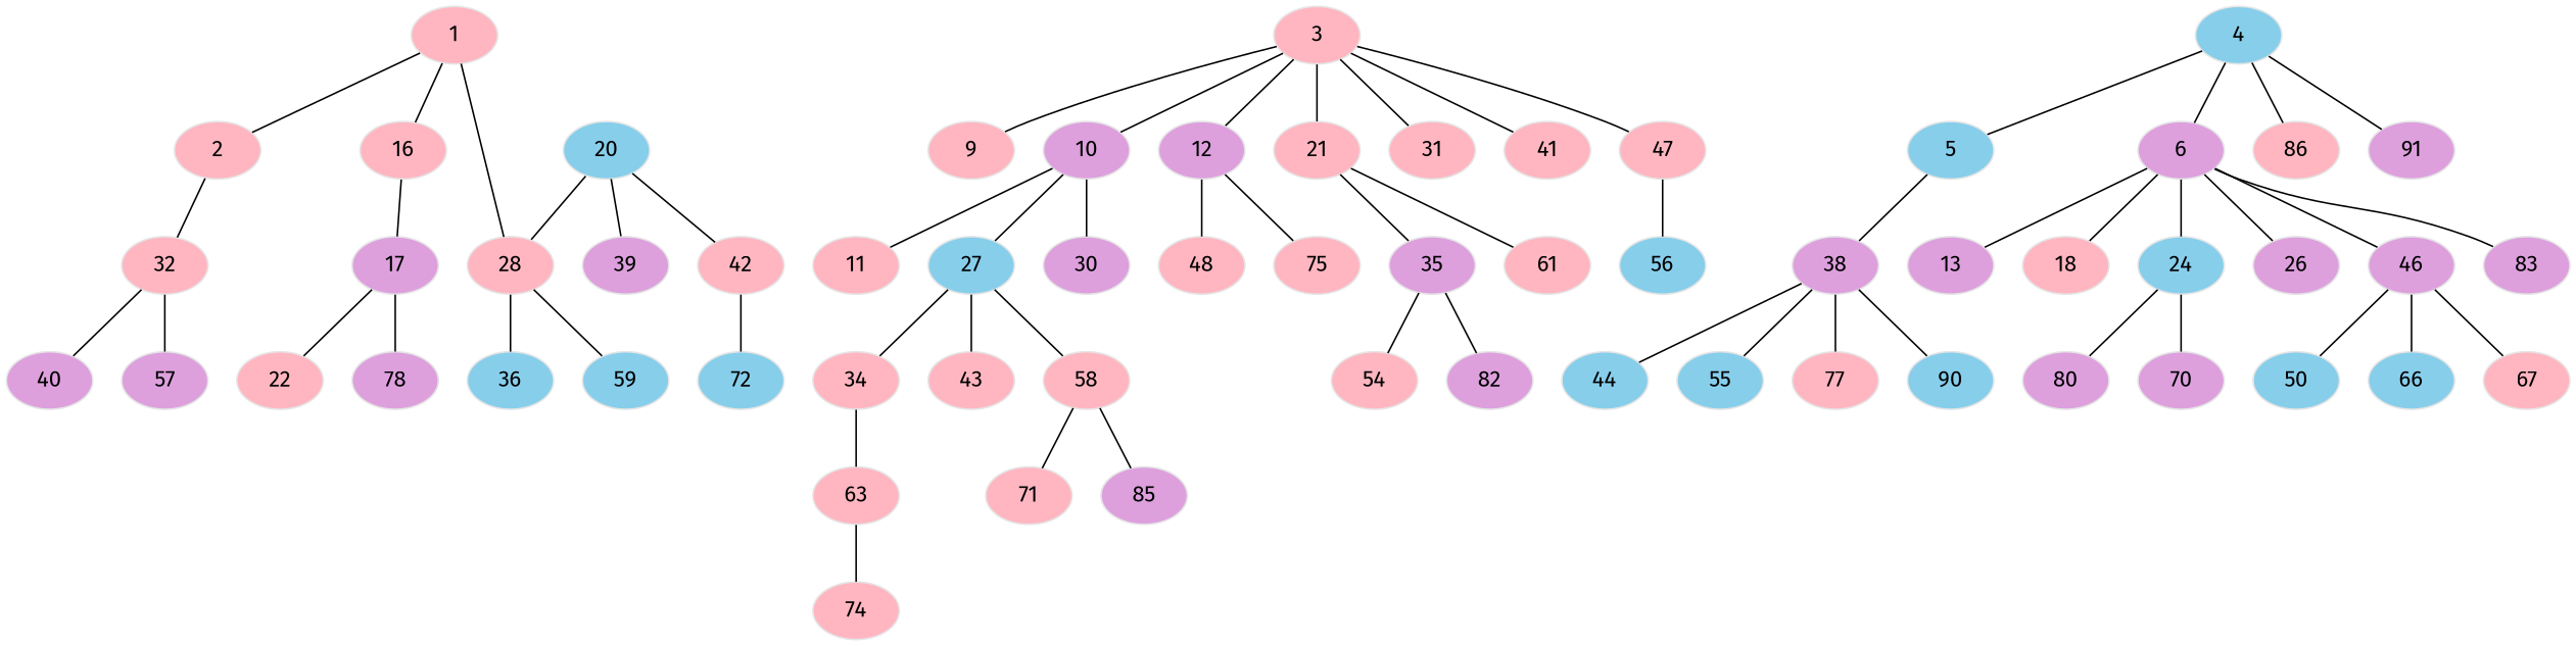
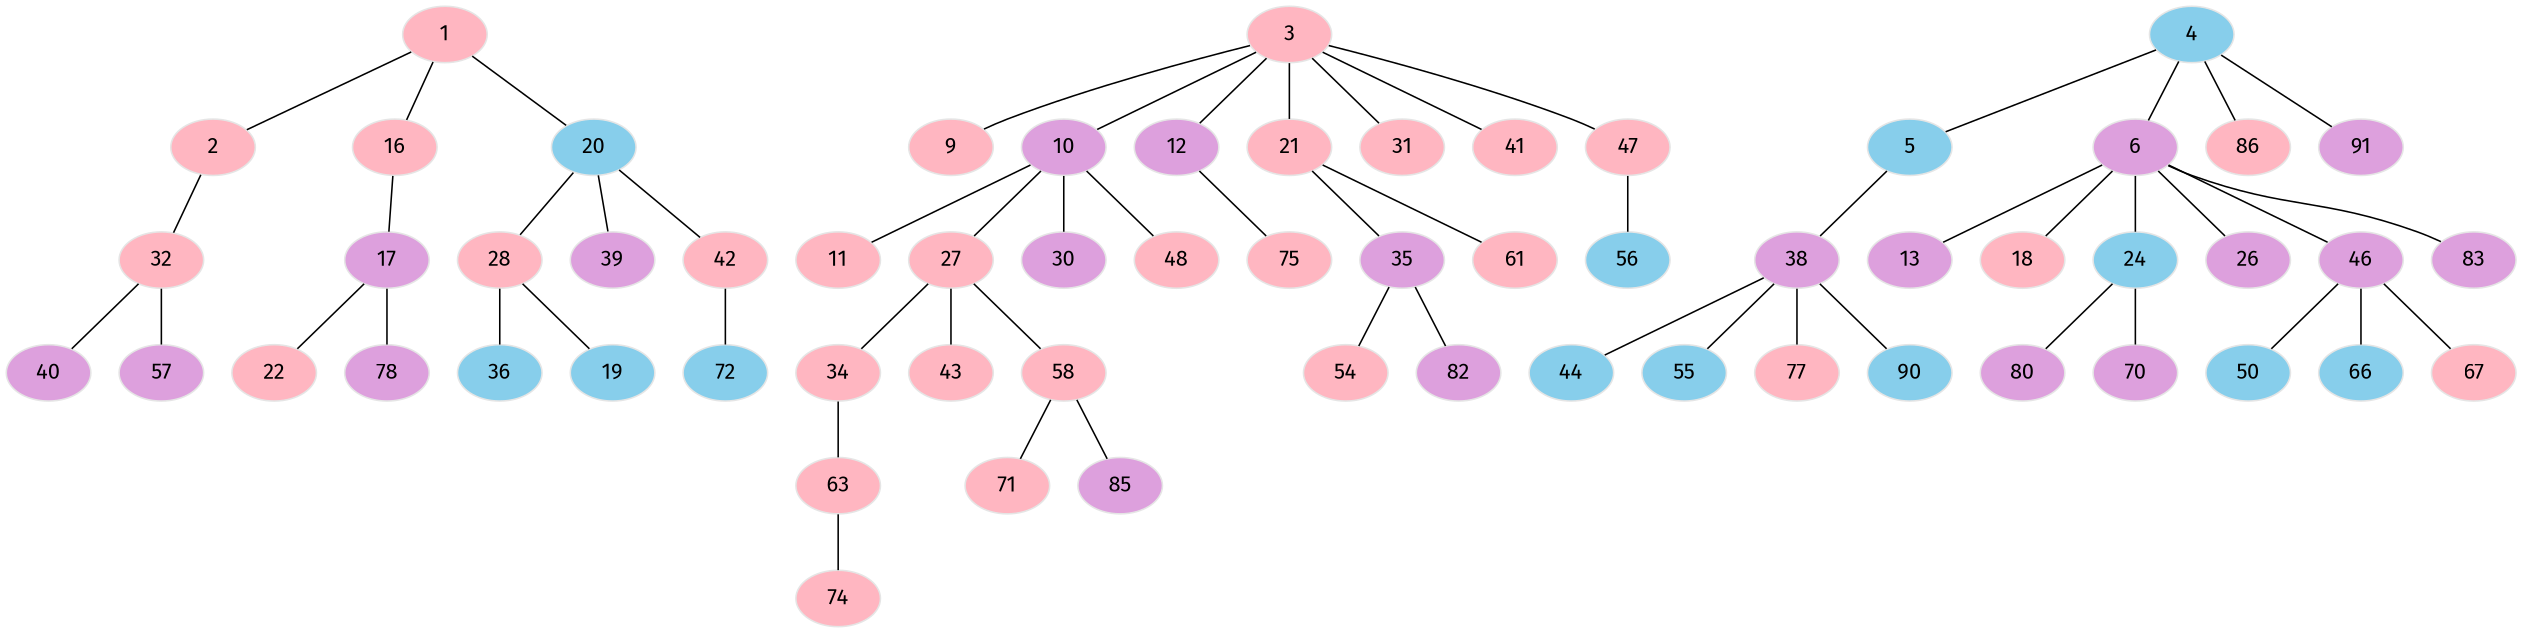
  graph {
    fontname="Fira Sans"
    node [color=gray90 fillcolor=lightpink fontname="Fira Sans" style=filled]
    edge [fontname="Fira Sans"]
    1 [super="+14"]
    2
    16
    20 [fillcolor=skyblue super="+23"]
    32 [super="+51"]
    3 [super="+8"]
    9
    10 [fillcolor=plum super="+25"]
    12 [fillcolor=plum super="+33"]
    21 [super="+79"]
    31
    41 [super="+81"]
    47 [super="+76"]
    17 [fillcolor=plum super="+92"]
    28 [super="+84"]
    39 [fillcolor=plum]
    42 [super="+64"]
    40 [fillcolor=plum]
    57 [fillcolor=plum]
    4 [fillcolor=skyblue super="+49"]
    5 [fillcolor=skyblue super="+15"]
    6 [fillcolor=plum super="+7"]
    86
    91 [fillcolor=plum]
    11 [super="+19"]
-   27 [fillcolor=skyblue super="+37"]
+   27 [super="+37"]
    30 [fillcolor=plum]
    48 [super="+73"]
    75 [super="+88"]
    35 [fillcolor=plum super="+45"]
    61 [super="+62"]
    56 [fillcolor=skyblue]
    38 [fillcolor=plum super="+89"]
    13 [fillcolor=plum]
    18
    24 [fillcolor=skyblue super="+29"]
    26 [fillcolor=plum super="+53"]
    46 [fillcolor=plum super="+52"]
    83 [fillcolor=plum super="+87"]
    44 [fillcolor=skyblue]
    55 [fillcolor=skyblue]
    77 [super="+80"]
    90 [fillcolor=skyblue]
    n44 [fillcolor=plum label=80]
    70 [fillcolor=plum]
    50 [fillcolor=skyblue super="+65"]
    66 [fillcolor=skyblue]
    67 [super="+68"]
    34
    43
    58 [super="+69"]
    22
    78 [fillcolor=plum]
    36 [fillcolor=skyblue]
-   59 [fillcolor=skyblue]
+   59 [fillcolor=skyblue label=19]
    72 [fillcolor=skyblue]
    54
    82 [fillcolor=plum]
    63
    71
    85 [fillcolor=plum]
    74 [super="+93"]
    1 -- 2
    1 -- 16
-   1 -- 28
+   1 -- 20
    2 -- 32
    16 -- 17
    20 -- 28
    20 -- 39
    20 -- 42
    32 -- 40
    32 -- 57
    3 -- 9
    3 -- 10
    3 -- 12
    3 -- 21
    3 -- 31
    3 -- 41
    3 -- 47
    10 -- 11
    10 -- 27
    10 -- 30
-   12 -- 48
+   10 -- 48
    12 -- 75
    21 -- 35
    21 -- 61
    47 -- 56
    17 -- 22
    17 -- 78
    28 -- 36
    28 -- 59
    42 -- 72
    4 -- 5
    4 -- 6
    4 -- 86
    4 -- 91
    5 -- 38
    6 -- 13
    6 -- 18
    6 -- 24
    6 -- 26
    6 -- 46
    6 -- 83
    27 -- 34
    27 -- 43
    27 -- 58
    35 -- 54
    35 -- 82
    38 -- 44
    38 -- 55
    38 -- 77
    38 -- 90
    24 -- n44
    24 -- 70
    46 -- 50
    46 -- 66
    46 -- 67
    34 -- 63
    58 -- 71
    58 -- 85
    63 -- 74
  }
